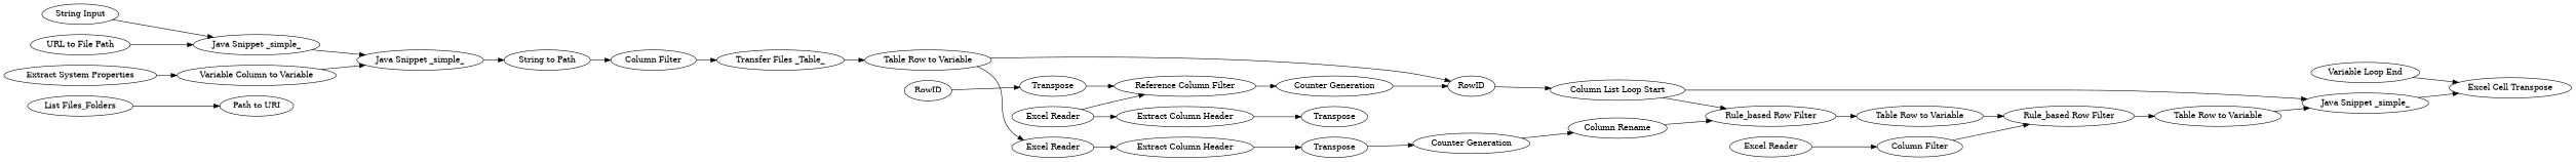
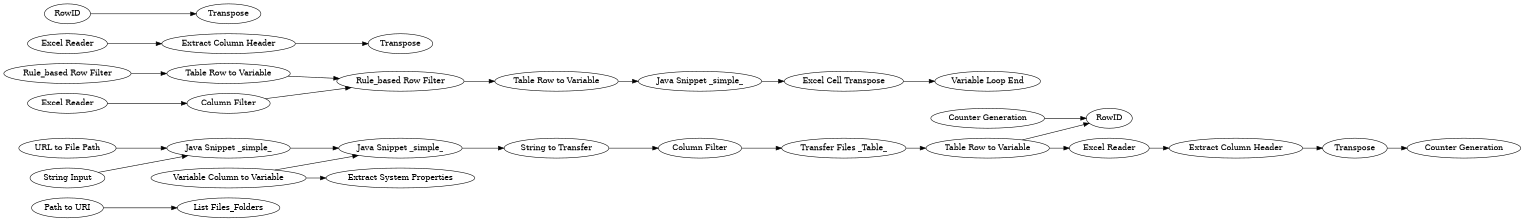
  digraph {
    rankdir=LR
    n1 [label="List Files_Folders"]
    n2 [label="Path to URI"]
    n3 [label="URL to File Path"]
    n4 [label="Java Snippet _simple_"]
    n5 [label="Excel Cell Transpose"]
    n6 [label="Variable Loop End"]
    n7 [label="Java Snippet _simple_"]
    n8 [label="String Input"]
-   n9 [label="String to Path"]
+   n9 [label="String to Transfer"]
    n10 [label="Column Filter"]
    n11 [label="Extract System Properties"]
    n12 [label="Variable Column to Variable"]
    n13 [label="Transfer Files _Table_"]
    n14 [label="Table Row to Variable"]
    n15 [label=RowID]
    n16 [label="Excel Reader"]
    n17 [label="Excel Reader"]
    n18 [label="Extract Column Header"]
-   n19 [label="Reference Column Filter"]
    n20 [label=Transpose]
    n21 [label="Counter Generation"]
-   n22 [label="Column List Loop Start"]
    n23 [label="Java Snippet _simple_"]
    n24 [label="Rule_based Row Filter"]
    n25 [label="Table Row to Variable"]
    n26 [label="Excel Reader"]
    n27 [label="Column Filter"]
    n28 [label="Rule_based Row Filter"]
    n29 [label="Table Row to Variable"]
    n30 [label="Extract Column Header"]
    n31 [label=Transpose]
    n32 [label="Counter Generation"]
-   n33 [label="Column Rename"]
    n34 [label=RowID]
    n35 [label=Transpose]
-   n1 -> n2
+   n2 -> n1
    n3 -> n4
    n4 -> n7
-   n6 -> n5
+   n5 -> n6
    n7 -> n9
    n8 -> n4
    n9 -> n10
    n10 -> n13
-   n11 -> n12
+   n12 -> n11
    n12 -> n7
    n13 -> n14
    n14 -> n15
    n14 -> n16
-   n15 -> n22
    n16 -> n30
    n17 -> n18
-   n17 -> n19
    n18 -> n20
-   n19 -> n21
    n21 -> n15
-   n22 -> n23
-   n22 -> n24
    n23 -> n5
    n24 -> n25
    n25 -> n28
    n26 -> n27
    n27 -> n28
    n28 -> n29
    n29 -> n23
    n30 -> n31
    n31 -> n32
-   n32 -> n33
-   n33 -> n24
    n34 -> n35
-   n35 -> n19
  }
